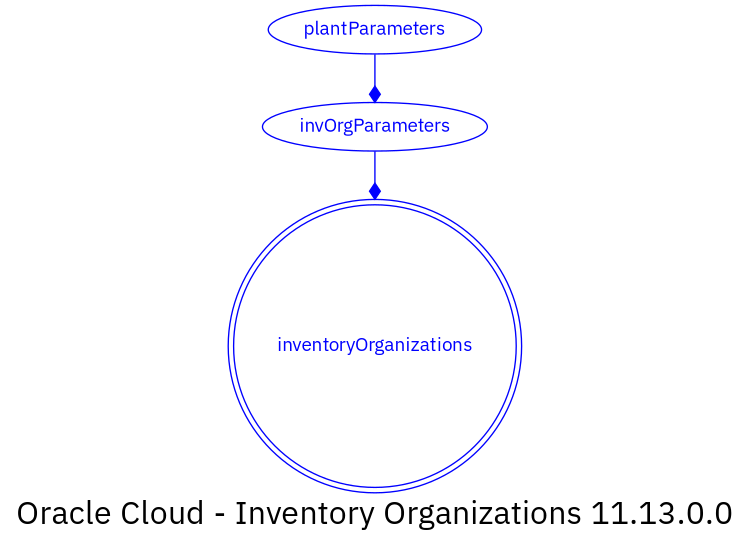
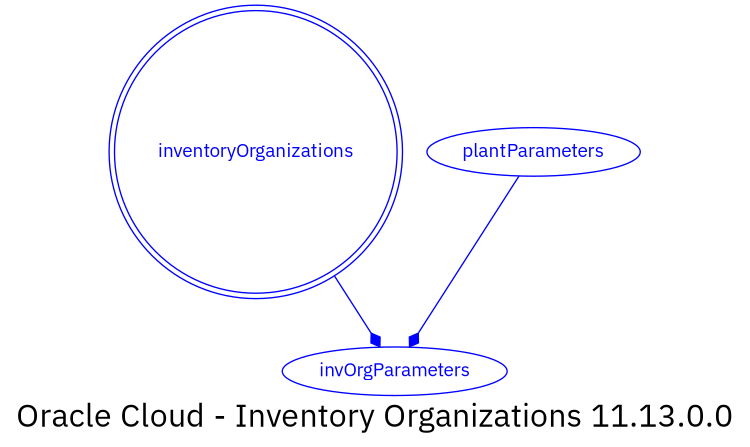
  digraph {
    fontname="IBM Plex Sans"
    fontsize=24
    label="Oracle Cloud - Inventory Organizations 11.13.0.0"
    splines=true
    node [color=blue fontcolor=blue fontname="IBM Plex Sans" shape=ellipse]
    edge [arrowhead=diamond arrowtail=none color=blue fontcolor=blue fontname="IBM Plex Sans"]
    inventoryOrganizations [shape=doublecircle]
    invOrgParameters
    plantParameters
-   invOrgParameters -> inventoryOrganizations
+   inventoryOrganizations -> invOrgParameters
    plantParameters -> invOrgParameters
  }
